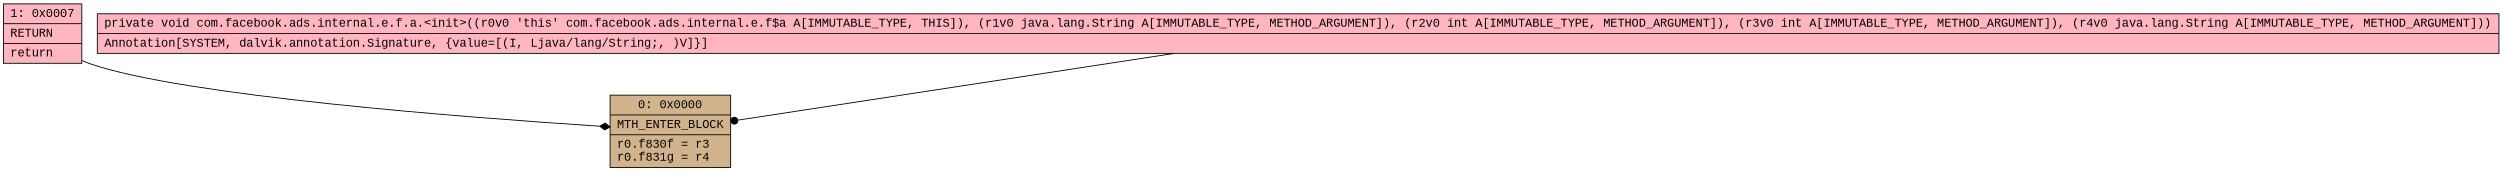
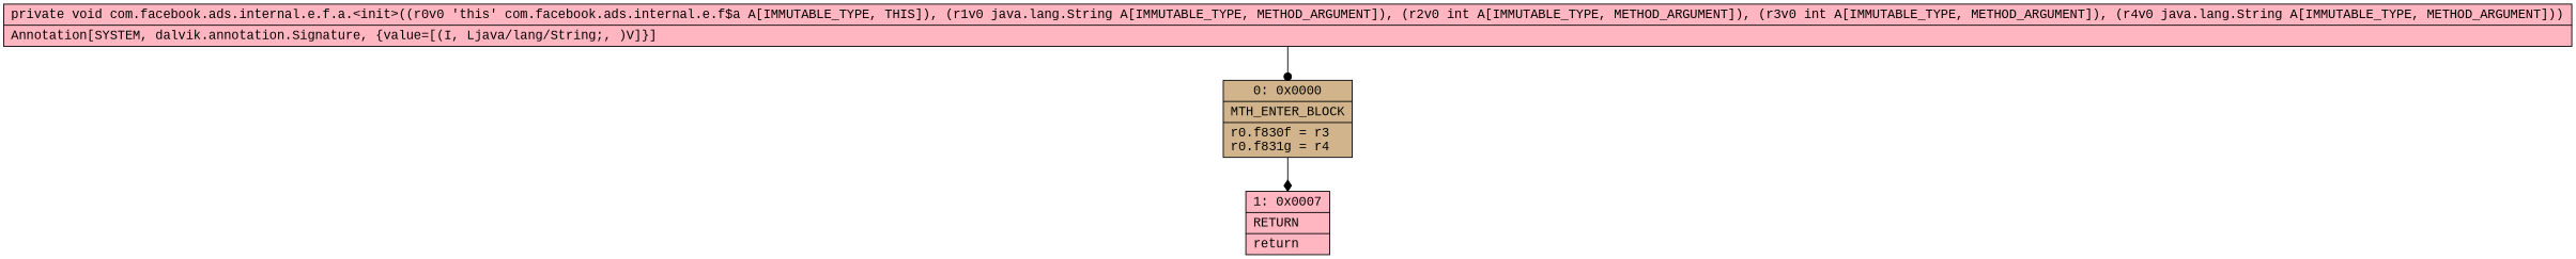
  digraph {
    fontname="Liberation Mono"
    node [shape=record style=filled fillcolor=lightpink fontname="Liberation Mono"]
    edge [fontname="Liberation Mono"]
    n1 [label="{0\:\ 0x0000|MTH_ENTER_BLOCK\l|r0.f830f = r3\lr0.f831g = r4\l}" fillcolor=tan]
    n2 [label="{1\:\ 0x0007|RETURN\l|return\l}"]
    n3 [label="{private void com.facebook.ads.internal.e.f.a.\<init\>((r0v0 'this' com.facebook.ads.internal.e.f$a A[IMMUTABLE_TYPE, THIS]), (r1v0 java.lang.String A[IMMUTABLE_TYPE, METHOD_ARGUMENT]), (r2v0 int A[IMMUTABLE_TYPE, METHOD_ARGUMENT]), (r3v0 int A[IMMUTABLE_TYPE, METHOD_ARGUMENT]), (r4v0 java.lang.String A[IMMUTABLE_TYPE, METHOD_ARGUMENT]))  | Annotation[SYSTEM, dalvik.annotation.Signature, \{value=[(I, Ljava\/lang\/String;, )V]\}]\l}"]
-   n2 -> n1 [arrowhead=diamond]
+   n1 -> n2 [arrowhead=diamond]
    n3 -> n1 [arrowhead=dot]
  }
